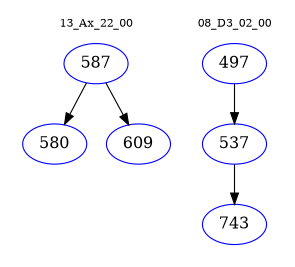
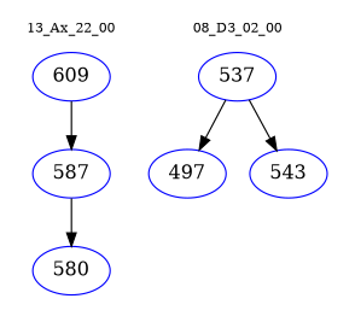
  digraph {
    node [color=blue]
    edge [color=black]
    n1 [label=587]
    n2 [label=580]
    n3 [label=609]
    n4 [label=537]
    n5 [label=497]
-   n6 [label=743]
+   n6 [label=543]
    subgraph cluster_1 {
      color=white
      fontsize=10
      label="13_Ax_22_00"
      n1
      n2
      n3
    }
    subgraph cluster_2 {
      color=white
      fontsize=10
      label="08_D3_02_00"
      n4
      n5
      n6
    }
    n1 -> n2
-   n1 -> n3
-   n5 -> n4
+   n3 -> n1
+   n4 -> n5
    n4 -> n6
  }
